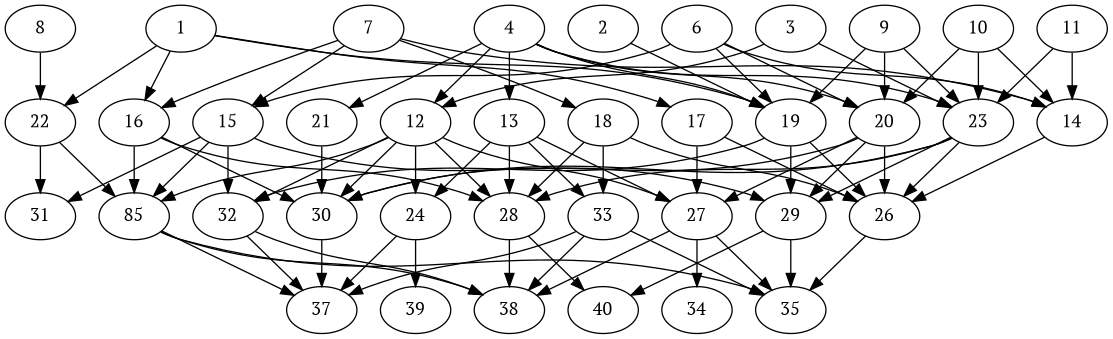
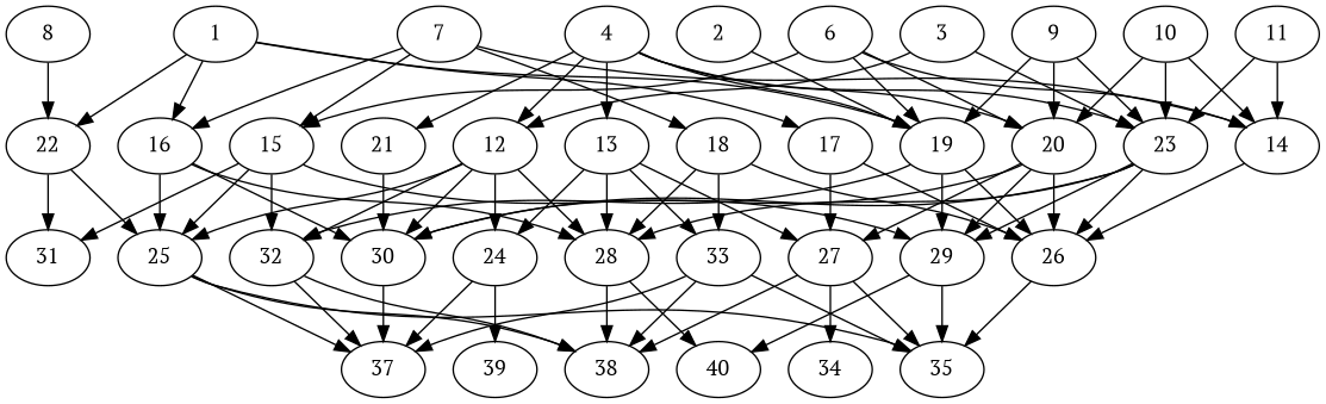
  digraph {
    fontname="PT Serif"
    node [alpha=0.14 fontname="PT Serif"]
    edge [fontname="PT Serif"]
    1 [alpha=0.01 expect_size=6643712]
    16 [alpha=0.18 expect_size=37011456]
    17 [alpha=0.12 expect_size=42728448]
    19 [alpha=0.02 expect_size=21535744]
    22 [alpha=0.05 expect_size=31681536]
-   25 [alpha=0.15 expect_size=17724416 label=85]
+   25 [alpha=0.15 expect_size=17724416]
    28 [alpha=0.18 expect_size=41647104]
    30 [alpha=0.12 expect_size=30442496]
    27 [alpha=0.12 expect_size=14277632]
    26 [alpha=0.19 expect_size=19855360]
    32 [alpha=0.00 expect_size=19010560]
    29 [alpha=0.10 expect_size=26409984]
    31 [alpha=0.08 expect_size=27508736]
    37 [alpha=0.10 expect_size=14970880]
    35 [alpha=0.07 expect_size=28968960]
    38 [expect_size=44335104]
    40 [alpha=0.16 expect_size=16455680]
    34 [alpha=0.17 expect_size=50259968]
    2 [alpha=0.13 expect_size=31492096]
    3 [alpha=0.07 expect_size=38618112]
    12 [expect_size=41938944]
    23 [alpha=0.08 expect_size=16986112]
    24 [alpha=0.11 expect_size=50183168]
    39 [alpha=0.04 expect_size=40535040]
    4 [alpha=0.19 expect_size=52384768]
    13 [expect_size=24883200]
    20 [alpha=0.19 expect_size=7047168]
    21 [alpha=0.16 expect_size=45585408]
    33 [alpha=0.01 expect_size=31198208]
    15 [alpha=0.01 expect_size=39409664]
    6 [alpha=0.02 expect_size=5344256]
    14 [alpha=0.06 expect_size=41478144]
    7 [alpha=0.08 expect_size=27210752]
    18 [expect_size=15336448]
    8 [alpha=0.03 expect_size=34885632]
    9 [expect_size=18125824]
    10 [alpha=0.16 expect_size=30754816]
    11 [expect_size=38842368]
    1 -> 16
    1 -> 17
    1 -> 19
    1 -> 22
    16 -> 25
    16 -> 28
    16 -> 30
    17 -> 27
    17 -> 26
    19 -> 26
    19 -> 32
    19 -> 29
    22 -> 25
    22 -> 31
    25 -> 37
    25 -> 35
    25 -> 38
    28 -> 38
    28 -> 40
    30 -> 37
    27 -> 35
    27 -> 38
    27 -> 34
    26 -> 35
    32 -> 37
    32 -> 38
    29 -> 35
    29 -> 40
    2 -> 19
    3 -> 12
    3 -> 23
    12 -> 25
    12 -> 28
    12 -> 30
-   12 -> 27
    12 -> 32
    12 -> 24
    23 -> 28
    23 -> 30
    23 -> 26
    23 -> 29
    24 -> 37
    24 -> 39
    4 -> 19
    4 -> 12
    4 -> 23
    4 -> 13
    4 -> 20
    4 -> 21
    13 -> 28
    13 -> 27
    13 -> 24
    13 -> 33
    20 -> 30
    20 -> 27
    20 -> 26
    20 -> 29
    21 -> 30
    33 -> 37
    33 -> 35
    33 -> 38
    15 -> 25
    15 -> 32
    15 -> 29
    15 -> 31
    6 -> 19
    6 -> 20
    6 -> 15
    6 -> 14
    14 -> 26
    7 -> 16
    7 -> 15
    7 -> 14
    7 -> 18
    18 -> 28
    18 -> 26
    18 -> 33
    8 -> 22
    9 -> 19
    9 -> 23
    9 -> 20
    10 -> 23
    10 -> 20
    10 -> 14
    11 -> 23
    11 -> 14
  }
